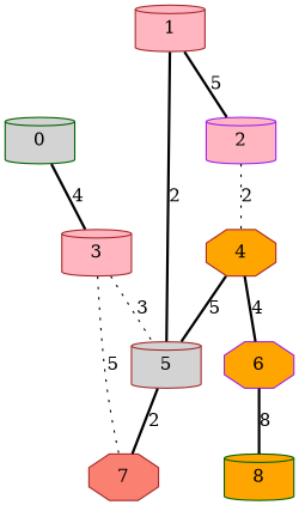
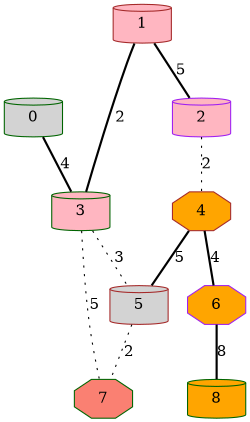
  graph {
    node [color=brown fillcolor=lightpink shape=cylinder style=filled weight=1]
    edge [style=bold]
    0 [color=darkgreen fillcolor=lightgrey weight=2]
-   3
+   3 [color=darkgreen]
    1
    2 [color=purple]
    5 [fillcolor=lightgrey]
-   7 [fillcolor=salmon shape=octagon]
+   7 [color=darkgreen fillcolor=salmon shape=octagon]
    4 [fillcolor=orange shape=octagon]
    6 [color=purple fillcolor=orange shape=octagon]
    8 [color=darkgreen fillcolor=orange weight=4]
    0 -- 3 [label=4]
    3 -- 5 [label=3 style=dotted]
    3 -- 7 [label=5 style=dotted]
-   1 -- 5 [label=2]
+   1 -- 3 [label=2]
    1 -- 2 [label=5]
    2 -- 4 [label=2 style=dotted]
-   5 -- 7 [label=2]
+   5 -- 7 [label=2 style=dotted]
    4 -- 5 [label=5]
    4 -- 6 [label=4]
    6 -- 8 [label=8]
  }
